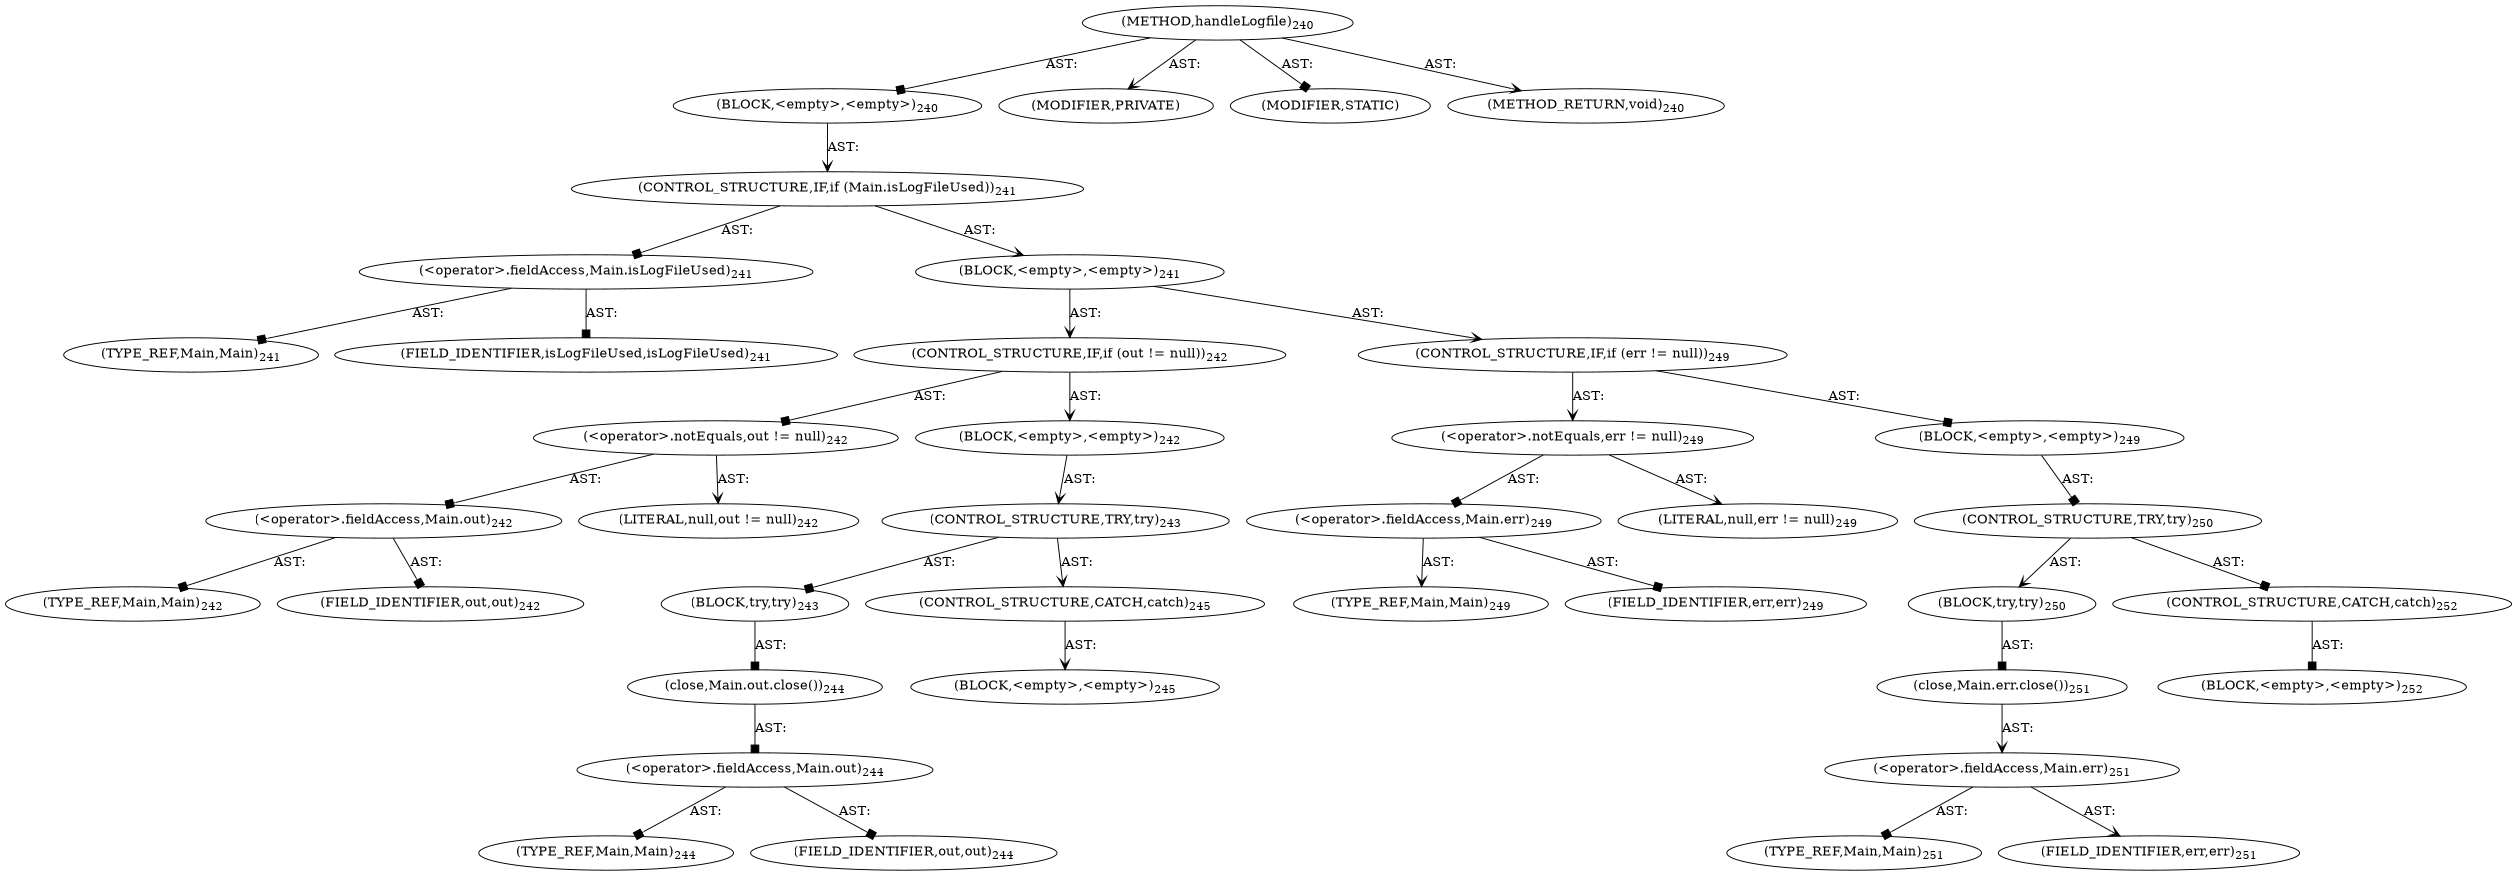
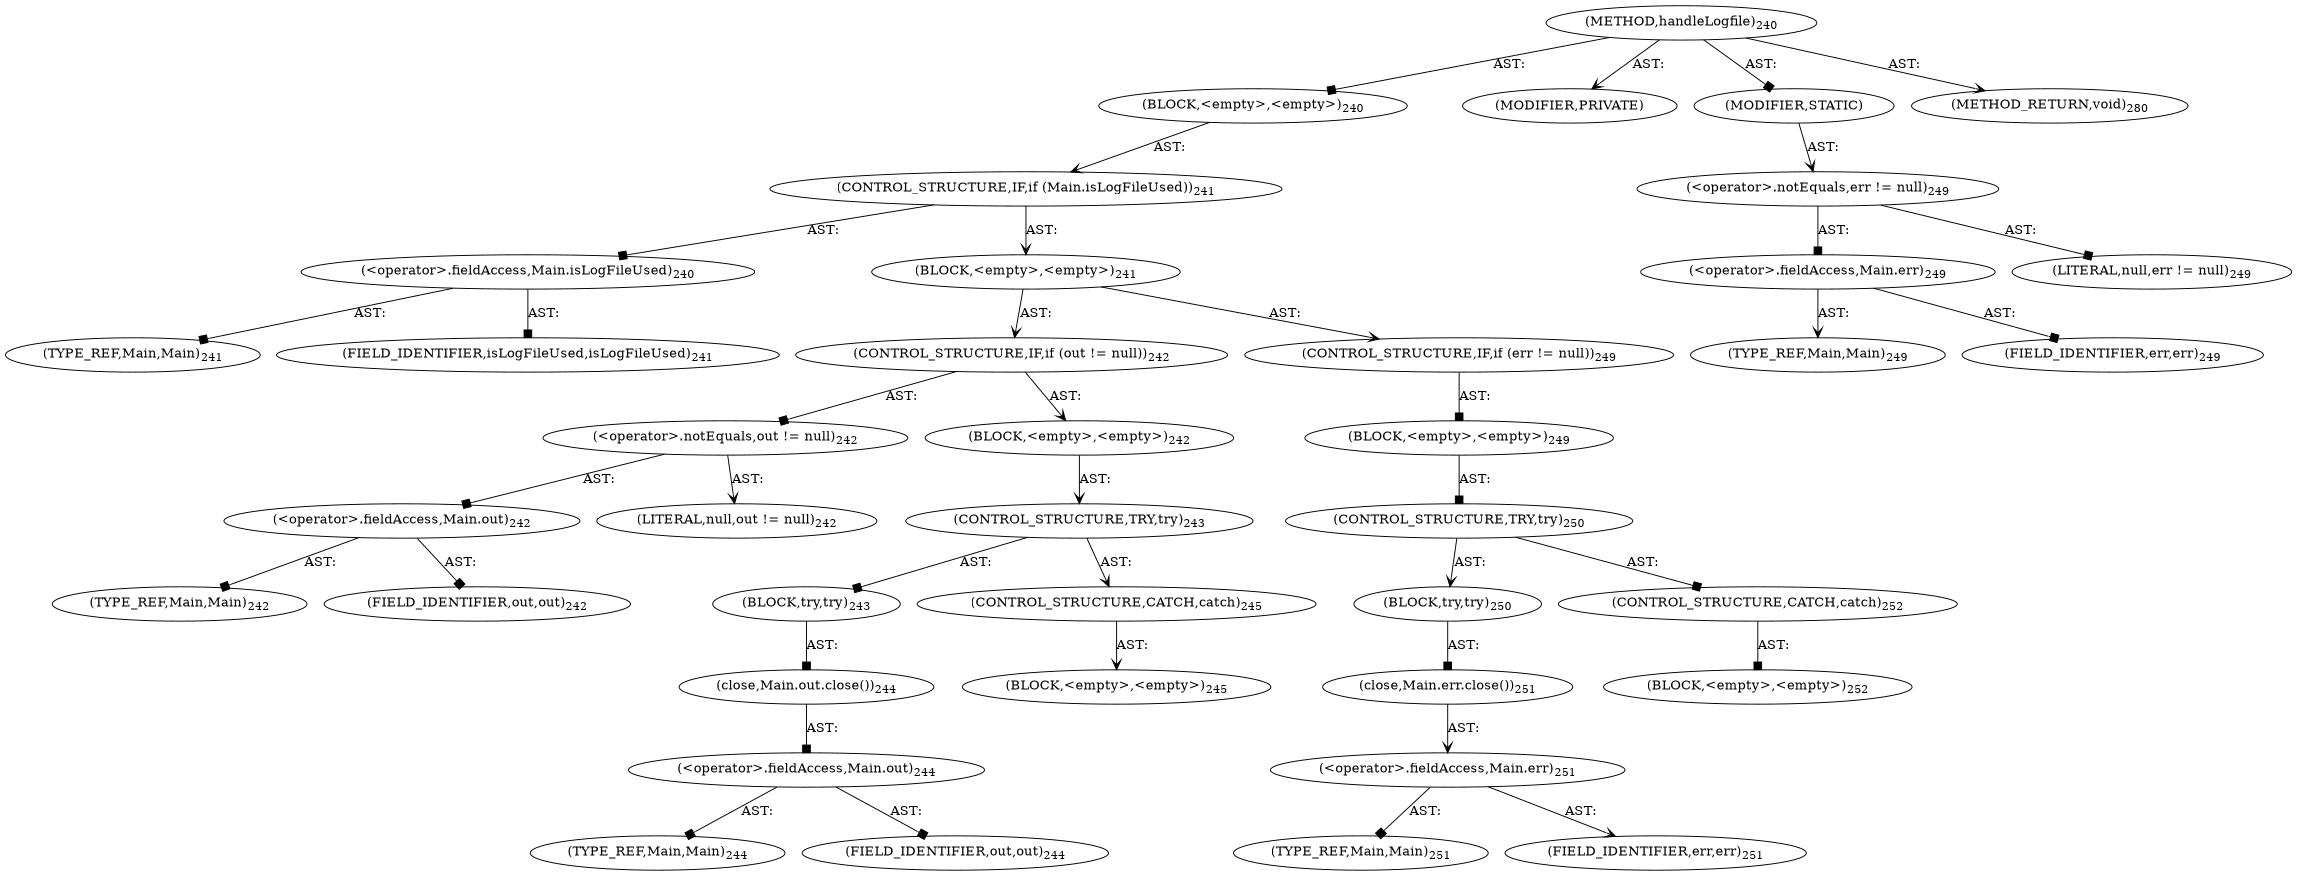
  digraph {
    edge [arrowhead=box]
    n1 [label=<(METHOD,handleLogfile)<SUB>240</SUB>>]
    n2 [label=<(BLOCK,&lt;empty&gt;,&lt;empty&gt;)<SUB>240</SUB>>]
    n3 [label=<(MODIFIER,PRIVATE)>]
    n4 [label=<(MODIFIER,STATIC)>]
-   n5 [label=<(METHOD_RETURN,void)<SUB>240</SUB>>]
+   n5 [label=<(METHOD_RETURN,void)<SUB>280</SUB>>]
    n6 [label=<(CONTROL_STRUCTURE,IF,if (Main.isLogFileUsed))<SUB>241</SUB>>]
-   n7 [label=<(&lt;operator&gt;.fieldAccess,Main.isLogFileUsed)<SUB>241</SUB>>]
+   n7 [label=<(&lt;operator&gt;.fieldAccess,Main.isLogFileUsed)<SUB>240</SUB>>]
    n8 [label=<(BLOCK,&lt;empty&gt;,&lt;empty&gt;)<SUB>241</SUB>>]
    n9 [label=<(TYPE_REF,Main,Main)<SUB>241</SUB>>]
    n10 [label=<(FIELD_IDENTIFIER,isLogFileUsed,isLogFileUsed)<SUB>241</SUB>>]
    n11 [label=<(CONTROL_STRUCTURE,IF,if (out != null))<SUB>242</SUB>>]
    n12 [label=<(CONTROL_STRUCTURE,IF,if (err != null))<SUB>249</SUB>>]
    n13 [label=<(&lt;operator&gt;.notEquals,out != null)<SUB>242</SUB>>]
    n14 [label=<(BLOCK,&lt;empty&gt;,&lt;empty&gt;)<SUB>242</SUB>>]
    n15 [label=<(&lt;operator&gt;.notEquals,err != null)<SUB>249</SUB>>]
    n16 [label=<(BLOCK,&lt;empty&gt;,&lt;empty&gt;)<SUB>249</SUB>>]
    n17 [label=<(&lt;operator&gt;.fieldAccess,Main.out)<SUB>242</SUB>>]
    n18 [label=<(LITERAL,null,out != null)<SUB>242</SUB>>]
    n19 [label=<(CONTROL_STRUCTURE,TRY,try)<SUB>243</SUB>>]
    n20 [label=<(TYPE_REF,Main,Main)<SUB>242</SUB>>]
    n21 [label=<(FIELD_IDENTIFIER,out,out)<SUB>242</SUB>>]
    n22 [label=<(BLOCK,try,try)<SUB>243</SUB>>]
    n23 [label=<(CONTROL_STRUCTURE,CATCH,catch)<SUB>245</SUB>>]
    n24 [label=<(close,Main.out.close())<SUB>244</SUB>>]
    n25 [label=<(BLOCK,&lt;empty&gt;,&lt;empty&gt;)<SUB>245</SUB>>]
    n26 [label=<(&lt;operator&gt;.fieldAccess,Main.out)<SUB>244</SUB>>]
    n27 [label=<(TYPE_REF,Main,Main)<SUB>244</SUB>>]
    n28 [label=<(FIELD_IDENTIFIER,out,out)<SUB>244</SUB>>]
    n29 [label=<(&lt;operator&gt;.fieldAccess,Main.err)<SUB>249</SUB>>]
    n30 [label=<(LITERAL,null,err != null)<SUB>249</SUB>>]
    n31 [label=<(CONTROL_STRUCTURE,TRY,try)<SUB>250</SUB>>]
    n32 [label=<(TYPE_REF,Main,Main)<SUB>249</SUB>>]
    n33 [label=<(FIELD_IDENTIFIER,err,err)<SUB>249</SUB>>]
    n34 [label=<(BLOCK,try,try)<SUB>250</SUB>>]
    n35 [label=<(CONTROL_STRUCTURE,CATCH,catch)<SUB>252</SUB>>]
    n36 [label=<(close,Main.err.close())<SUB>251</SUB>>]
    n37 [label=<(BLOCK,&lt;empty&gt;,&lt;empty&gt;)<SUB>252</SUB>>]
    n38 [label=<(&lt;operator&gt;.fieldAccess,Main.err)<SUB>251</SUB>>]
    n39 [label=<(TYPE_REF,Main,Main)<SUB>251</SUB>>]
    n40 [label=<(FIELD_IDENTIFIER,err,err)<SUB>251</SUB>>]
    n1 -> n2 [label="AST: "]
    n1 -> n3 [arrowhead=vee label="AST: "]
    n1 -> n4 [label="AST: "]
    n1 -> n5 [arrowhead=vee label="AST: "]
    n2 -> n6 [arrowhead=vee label="AST: "]
    n6 -> n7 [label="AST: "]
    n6 -> n8 [arrowhead=vee label="AST: "]
    n7 -> n9 [label="AST: "]
    n7 -> n10 [label="AST: "]
    n8 -> n11 [arrowhead=vee label="AST: "]
    n8 -> n12 [arrowhead=vee label="AST: "]
    n11 -> n13 [label="AST: "]
    n11 -> n14 [arrowhead=vee label="AST: "]
-   n12 -> n15 [arrowhead=vee label="AST: "]
+   n4 -> n15 [arrowhead=vee label="AST: "]
    n12 -> n16 [label="AST: "]
    n13 -> n17 [label="AST: "]
    n13 -> n18 [arrowhead=vee label="AST: "]
    n14 -> n19 [arrowhead=vee label="AST: "]
    n15 -> n29 [label="AST: "]
-   n15 -> n30 [arrowhead=vee label="AST: "]
+   n15 -> n30 [label="AST: "]
    n16 -> n31 [label="AST: "]
    n17 -> n20 [label="AST: "]
    n17 -> n21 [label="AST: "]
    n19 -> n22 [label="AST: "]
    n19 -> n23 [arrowhead=vee label="AST: "]
    n22 -> n24 [label="AST: "]
    n23 -> n25 [arrowhead=vee label="AST: "]
    n24 -> n26 [label="AST: "]
    n26 -> n27 [label="AST: "]
    n26 -> n28 [label="AST: "]
    n29 -> n32 [arrowhead=vee label="AST: "]
    n29 -> n33 [label="AST: "]
    n31 -> n34 [arrowhead=vee label="AST: "]
    n31 -> n35 [label="AST: "]
    n34 -> n36 [label="AST: "]
    n35 -> n37 [label="AST: "]
    n36 -> n38 [arrowhead=vee label="AST: "]
    n38 -> n39 [label="AST: "]
    n38 -> n40 [arrowhead=vee label="AST: "]
  }
